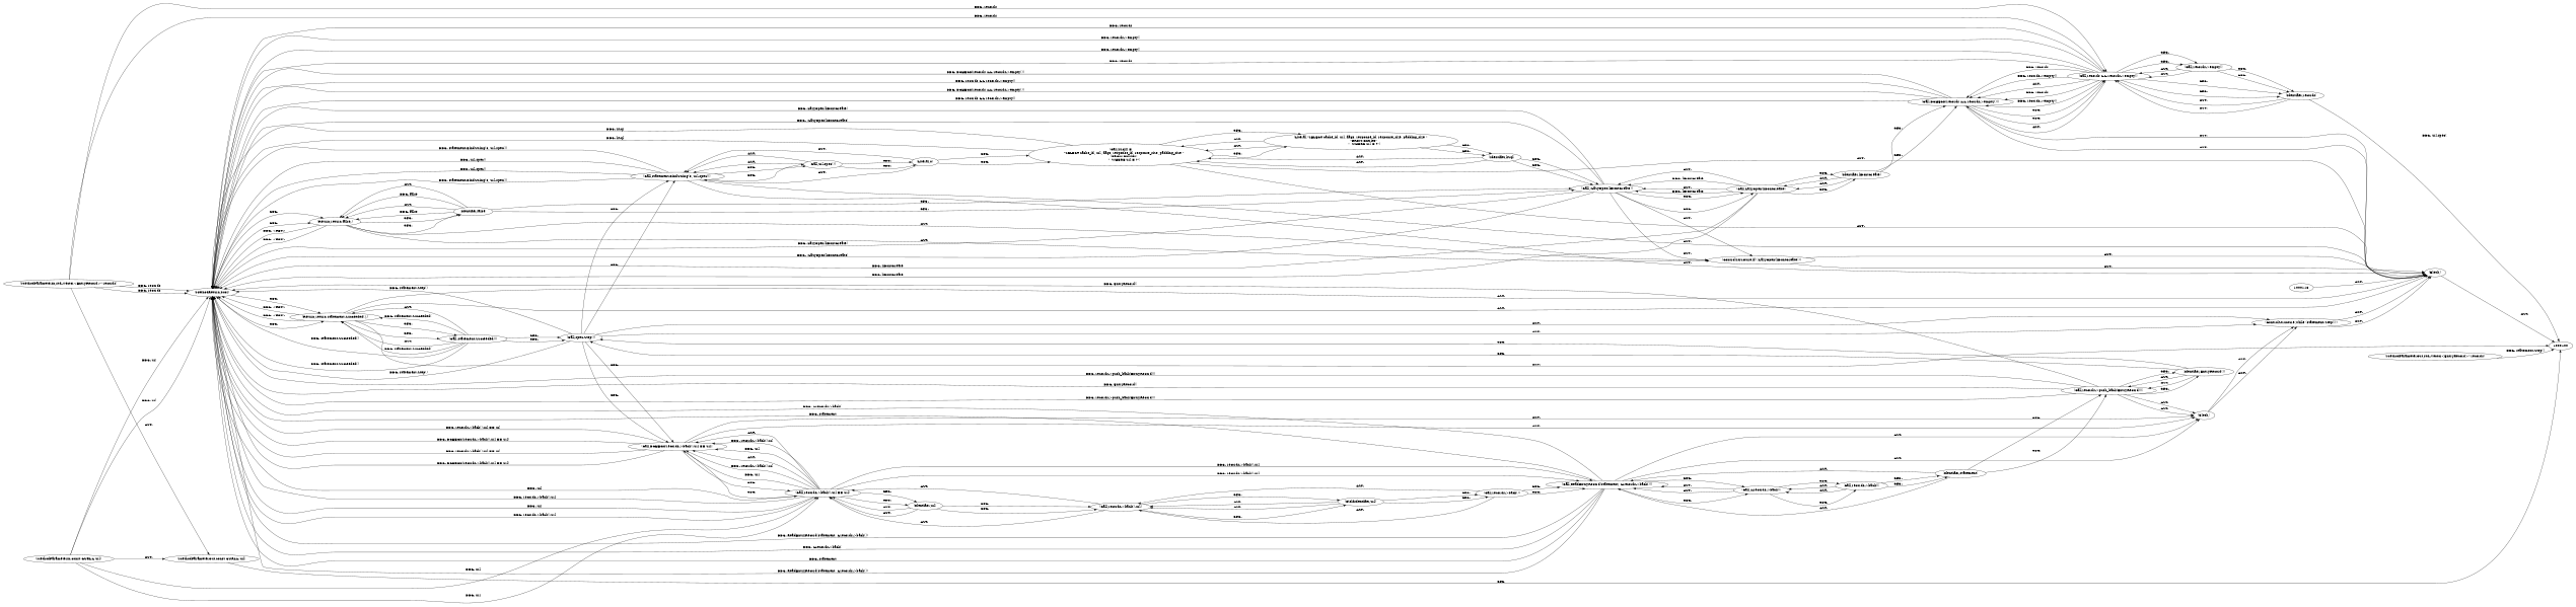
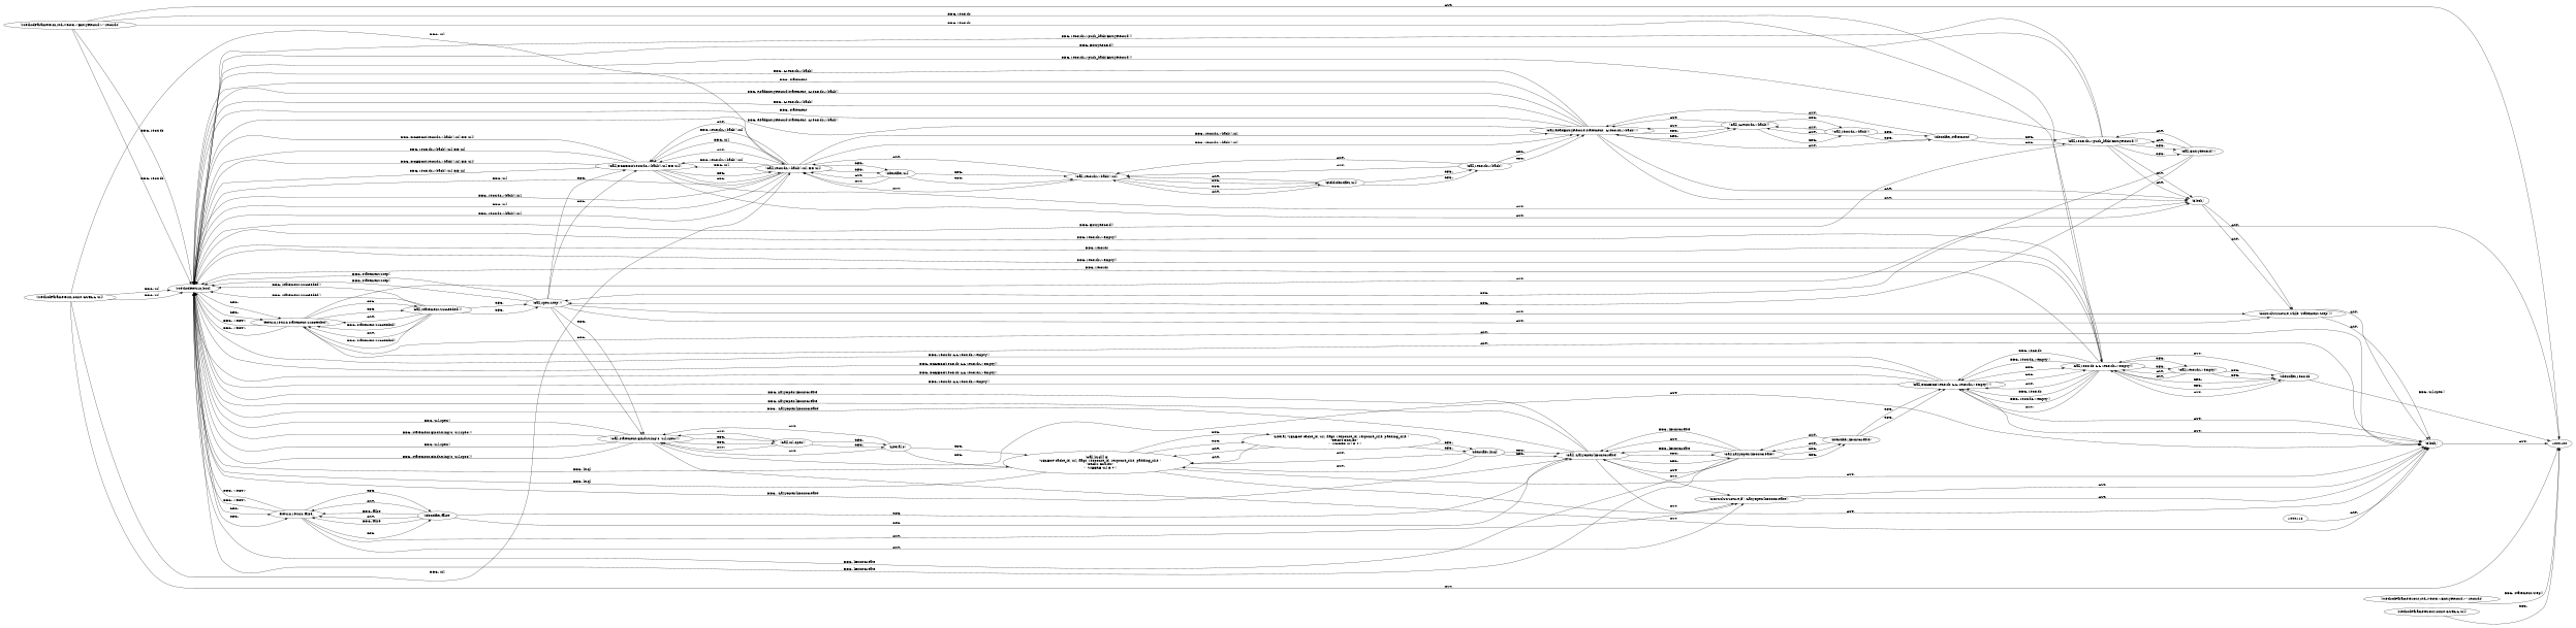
  digraph {
    rankdir=LR
    n1 [label="(MethodReturn,bool)"]
    n2 [label="(Return,return statement.Succeeded();)"]
    n3 [label="(Return,return false;)"]
    1000100
    n5 [label="(Block,)"]
    n6 [label="(Call,statement.Succeeded())"]
    n7 [label="(ControlStructure,if (!LazyOpen(kDontCreate)))"]
    n8 [label="(Identifier,false)"]
    n9 [label="(Call,statement.BindString(0, url.spec()))"]
    n10 [label="(Call,url.spec())"]
    n11 [label="(Literal,0)"]
    n12 [label="(Call,kSql[] =\n      \"SELECT cache_id, url, flags, response_id, response_size, padding_size \"\n      \"FROM Entries\"\n       \"  WHERE url = ?\")"]
    n13 [label="(Literal,\"SELECT cache_id, url, flags, response_id, response_size, padding_size \"\n      \"FROM Entries\"\n       \"  WHERE url = ?\")"]
    n14 [label="(ControlStructure,while (statement.Step()))"]
    n15 [label="(Block,)"]
    n16 [label="(Call,spec.Step())"]
    n17 [label="(Call,DCHECK(records->back().url == url))"]
    n18 [label="(Call,records->back().url == url)"]
-   n19 [label="(Identifier,EntryRecord())"]
+   n19 [label="(Call,EntryRecord())"]
    n20 [label="(Call,records->push_back(EntryRecord()))"]
    n21 [label="(Identifier,statement)"]
    n22 [label="(Call,ReadEntryRecord(statement, &records->back()))"]
    n23 [label="(Call,&records->back())"]
    n24 [label="(Call,records->back())"]
    n25 [label="(Identifier,url)"]
    n26 [label="(Call,records->back().url)"]
    n27 [label="(FieldIdentifier,url)"]
    n28 [label="(Call,records->back())"]
    n29 [label="(MethodParameterIn,std::vector<EntryRecord>* records)"]
    n30 [label="(Call,records && records->empty())"]
    n31 [label="(Call,DCHECK(records && records->empty()))"]
    n32 [label="(Call,records->empty())"]
    n33 [label="(Identifier,records)"]
    n34 [label="(MethodParameterOut,std::vector<EntryRecord>* records)"]
    n35 [label="(MethodParameterIn,const GURL& url)"]
    n36 [label="(MethodParameterOut,const GURL& url)"]
    n37 [label="(Identifier,kDontCreate)"]
    n38 [label="(Call,LazyOpen(kDontCreate))"]
    n39 [label="(Call,!LazyOpen(kDontCreate))"]
    n40 [label="(Identifier,kSql)"]
    1000118
    n1 -> n2 [label="CFG: "]
    n1 -> n2 [label="CFG: "]
    n1 -> n3 [label="CFG: "]
    n1 -> n3 [label="CFG: "]
    n2 -> n1 [label="DDG: <RET>"]
    n2 -> n1 [label="DDG: <RET>"]
    n2 -> 1000100 [label="AST: "]
    n2 -> n5 [label="AST: "]
    n2 -> n5 [label="AST: "]
    n2 -> n6 [label="CFG: "]
    n2 -> n6 [label="CFG: "]
    n3 -> n1 [label="DDG: <RET>"]
    n3 -> n1 [label="DDG: <RET>"]
    n3 -> n7 [label="AST: "]
    n3 -> n7 [label="AST: "]
    n3 -> n8 [label="CFG: "]
    n3 -> n8 [label="CFG: "]
    n5 -> 1000100 [label="AST: "]
    n6 -> n1 [label="DDG: statement.Succeeded()"]
    n6 -> n1 [label="DDG: statement.Succeeded()"]
    n6 -> n2 [label="AST: "]
    n6 -> n2 [label="DDG: statement.Succeeded()"]
    n6 -> n2 [label="AST: "]
    n6 -> n2 [label="DDG: statement.Succeeded()"]
    n6 -> n16 [label="CFG: "]
    n6 -> n16 [label="CFG: "]
    n7 -> n5 [label="AST: "]
    n7 -> n5 [label="AST: "]
    n8 -> n3 [label="AST: "]
    n8 -> n3 [label="DDG: false"]
    n8 -> n3 [label="AST: "]
    n8 -> n3 [label="DDG: false"]
    n8 -> n39 [label="CFG: "]
    n8 -> n39 [label="CFG: "]
    n9 -> n1 [label="DDG: statement.BindString(0, url.spec())"]
    n9 -> n1 [label="DDG: url.spec()"]
    n9 -> n1 [label="DDG: statement.BindString(0, url.spec())"]
    n9 -> n1 [label="DDG: url.spec()"]
    n9 -> n5 [label="AST: "]
    n9 -> n5 [label="AST: "]
    n9 -> n10 [label="CFG: "]
    n9 -> n10 [label="CFG: "]
    n10 -> n9 [label="AST: "]
    n10 -> n9 [label="AST: "]
    n10 -> n11 [label="CFG: "]
    n10 -> n11 [label="CFG: "]
    n11 -> n9 [label="AST: "]
    n11 -> n9 [label="AST: "]
    n11 -> n12 [label="CFG: "]
    n11 -> n12 [label="CFG: "]
    n12 -> n1 [label="DDG: kSql"]
    n12 -> n1 [label="DDG: kSql"]
    n12 -> n5 [label="AST: "]
    n12 -> n5 [label="AST: "]
    n12 -> n13 [label="CFG: "]
    n12 -> n13 [label="CFG: "]
    n13 -> n12 [label="AST: "]
    n13 -> n12 [label="AST: "]
    n13 -> n40 [label="CFG: "]
    n13 -> n40 [label="CFG: "]
    n14 -> n5 [label="AST: "]
    n14 -> n5 [label="AST: "]
    n15 -> n14 [label="AST: "]
    n15 -> n14 [label="AST: "]
    n16 -> n1 [label="DDG: statement.Step()"]
    n16 -> n1 [label="DDG: statement.Step()"]
    n16 -> n9 [label="CFG: "]
    n16 -> n9 [label="CFG: "]
    n16 -> n14 [label="AST: "]
    n16 -> n14 [label="AST: "]
    n16 -> n17 [label="CFG: "]
    n16 -> n17 [label="CFG: "]
    n17 -> n1 [label="DDG: DCHECK(records->back().url == url)"]
    n17 -> n1 [label="DDG: records->back().url == url"]
    n17 -> n1 [label="DDG: DCHECK(records->back().url == url)"]
    n17 -> n1 [label="DDG: records->back().url == url"]
    n17 -> n15 [label="AST: "]
    n17 -> n15 [label="AST: "]
    n17 -> n18 [label="CFG: "]
    n17 -> n18 [label="CFG: "]
    n18 -> n1 [label="DDG: url"]
    n18 -> n1 [label="DDG: records->back().url"]
    n18 -> n1 [label="DDG: url"]
    n18 -> n1 [label="DDG: records->back().url"]
    n18 -> n17 [label="AST: "]
    n18 -> n17 [label="DDG: records->back().url"]
    n18 -> n17 [label="DDG: url"]
    n18 -> n17 [label="AST: "]
    n18 -> n17 [label="DDG: records->back().url"]
    n18 -> n17 [label="DDG: url"]
    n18 -> n22 [label="DDG: records->back().url"]
    n18 -> n22 [label="DDG: records->back().url"]
    n18 -> n25 [label="CFG: "]
    n18 -> n25 [label="CFG: "]
    n19 -> n16 [label="CFG: "]
    n19 -> n16 [label="CFG: "]
    n19 -> n20 [label="AST: "]
    n19 -> n20 [label="AST: "]
    n20 -> n1 [label="DDG: EntryRecord()"]
    n20 -> n1 [label="DDG: records->push_back(EntryRecord())"]
    n20 -> n1 [label="DDG: EntryRecord()"]
    n20 -> n1 [label="DDG: records->push_back(EntryRecord())"]
    n20 -> n15 [label="AST: "]
    n20 -> n15 [label="AST: "]
    n20 -> n19 [label="CFG: "]
    n20 -> n19 [label="CFG: "]
    n21 -> n20 [label="CFG: "]
    n21 -> n20 [label="CFG: "]
    n21 -> n22 [label="AST: "]
    n21 -> n22 [label="AST: "]
    n22 -> n1 [label="DDG: ReadEntryRecord(statement, &records->back())"]
    n22 -> n1 [label="DDG: &records->back()"]
    n22 -> n1 [label="DDG: statement"]
    n22 -> n1 [label="DDG: ReadEntryRecord(statement, &records->back())"]
    n22 -> n1 [label="DDG: &records->back()"]
    n22 -> n1 [label="DDG: statement"]
    n22 -> n15 [label="AST: "]
    n22 -> n15 [label="AST: "]
    n22 -> n23 [label="CFG: "]
    n22 -> n23 [label="CFG: "]
    n23 -> n22 [label="AST: "]
    n23 -> n22 [label="AST: "]
    n23 -> n24 [label="CFG: "]
    n23 -> n24 [label="CFG: "]
    n24 -> n21 [label="CFG: "]
    n24 -> n21 [label="CFG: "]
    n24 -> n23 [label="AST: "]
    n24 -> n23 [label="AST: "]
    n25 -> n18 [label="AST: "]
    n25 -> n18 [label="AST: "]
    n25 -> n26 [label="CFG: "]
    n25 -> n26 [label="CFG: "]
    n26 -> n18 [label="AST: "]
    n26 -> n18 [label="AST: "]
    n26 -> n27 [label="CFG: "]
    n26 -> n27 [label="CFG: "]
    n27 -> n26 [label="AST: "]
    n27 -> n26 [label="AST: "]
    n27 -> n28 [label="CFG: "]
    n27 -> n28 [label="CFG: "]
    n28 -> n22 [label="CFG: "]
    n28 -> n22 [label="CFG: "]
    n28 -> n26 [label="AST: "]
    n28 -> n26 [label="AST: "]
    n29 -> n1 [label="DDG: records"]
    n29 -> n1 [label="DDG: records"]
-   n29 -> n36 [label="AST: "]
+   n29 -> 1000100 [label="AST: "]
    n29 -> n30 [label="DDG: records"]
    n29 -> n30 [label="DDG: records"]
    n30 -> n1 [label="DDG: records->empty()"]
    n30 -> n1 [label="DDG: records"]
    n30 -> n1 [label="DDG: records->empty()"]
    n30 -> n1 [label="DDG: records"]
    n30 -> n31 [label="AST: "]
    n30 -> n31 [label="DDG: records"]
    n30 -> n31 [label="DDG: records->empty()"]
    n30 -> n31 [label="AST: "]
    n30 -> n31 [label="DDG: records"]
    n30 -> n31 [label="DDG: records->empty()"]
    n30 -> n32 [label="CFG: "]
    n30 -> n32 [label="CFG: "]
    n30 -> n33 [label="CFG: "]
    n30 -> n33 [label="CFG: "]
    n31 -> n1 [label="DDG: DCHECK(records && records->empty())"]
    n31 -> n1 [label="DDG: records && records->empty()"]
    n31 -> n1 [label="DDG: DCHECK(records && records->empty())"]
    n31 -> n1 [label="DDG: records && records->empty()"]
    n31 -> n5 [label="AST: "]
    n31 -> n5 [label="AST: "]
    n31 -> n30 [label="CFG: "]
    n31 -> n30 [label="CFG: "]
    n32 -> n30 [label="AST: "]
    n32 -> n30 [label="AST: "]
    n32 -> n33 [label="CFG: "]
    n32 -> n33 [label="CFG: "]
    n33 -> 1000100 [label="DDG: url.spec()"]
    n33 -> n30 [label="AST: "]
    n33 -> n30 [label="AST: "]
    n34 -> 1000100 [label="DDG: statement.Step()"]
    n35 -> n1 [label="DDG: url"]
    n35 -> n1 [label="DDG: url"]
-   n35 -> n36 [label="AST: "]
+   n35 -> 1000100 [label="AST: "]
    n35 -> n18 [label="DDG: url"]
    n35 -> n18 [label="DDG: url"]
    n36 -> 1000100 [label="CFG: "]
    n37 -> n31 [label="CFG: "]
    n37 -> n31 [label="CFG: "]
    n37 -> n38 [label="AST: "]
    n37 -> n38 [label="AST: "]
    n38 -> n1 [label="DDG: kDontCreate"]
    n38 -> n1 [label="DDG: kDontCreate"]
    n38 -> n37 [label="CFG: "]
    n38 -> n37 [label="CFG: "]
    n38 -> n39 [label="AST: "]
    n38 -> n39 [label="DDG: kDontCreate"]
    n38 -> n39 [label="AST: "]
    n38 -> n39 [label="DDG: kDontCreate"]
    n39 -> n1 [label="DDG: LazyOpen(kDontCreate)"]
    n39 -> n1 [label="DDG: !LazyOpen(kDontCreate)"]
    n39 -> n1 [label="DDG: LazyOpen(kDontCreate)"]
    n39 -> n1 [label="DDG: !LazyOpen(kDontCreate)"]
    n39 -> n7 [label="AST: "]
    n39 -> n7 [label="AST: "]
    n39 -> n38 [label="CFG: "]
    n39 -> n38 [label="CFG: "]
    n40 -> n12 [label="AST: "]
    n40 -> n12 [label="AST: "]
    n40 -> n39 [label="CFG: "]
    n40 -> n39 [label="CFG: "]
    1000118 -> n5 [label="AST: "]
  }
